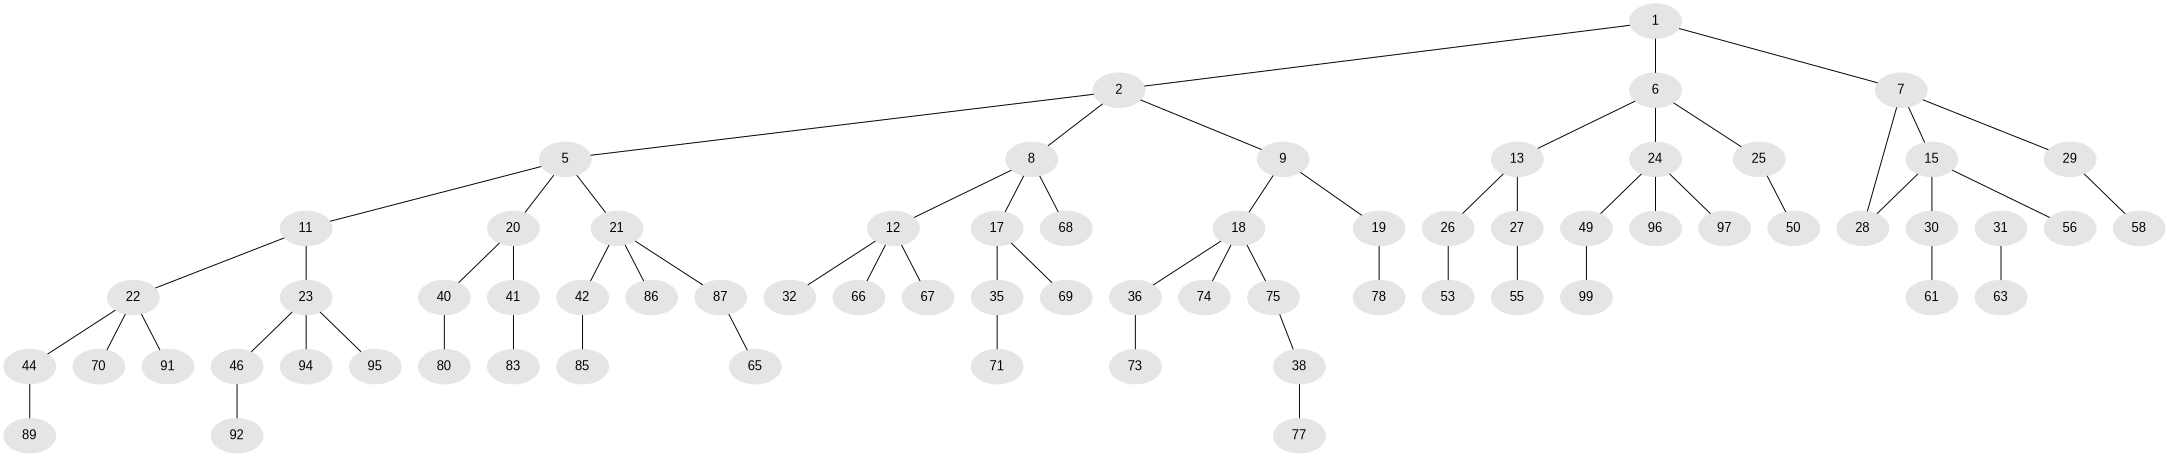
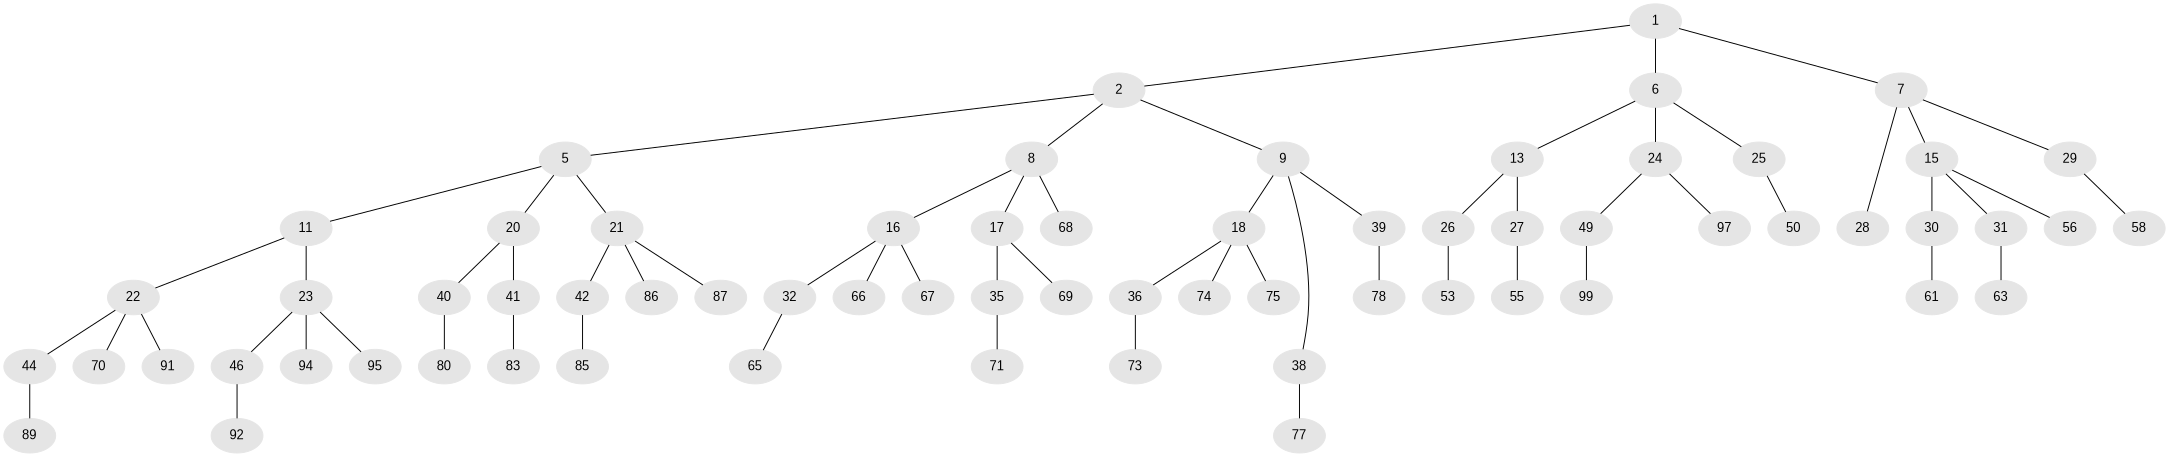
  graph {
    fontname="Liberation Sans"
    node [color=gray90 fontname="Liberation Sans" style=filled latent=0.166667]
    edge [fontname="Liberation Sans"]
    1 [super="+3" latent=""]
    2 [latent=1 super="+4"]
    6 [latent=0.5 super="+12"]
    7 [latent=0.5 super="+14"]
    5 [latent=0.5 super="+10"]
    8 [latent=0.333333]
    9 [latent=0.333333 super="+19"]
    13 [latent=0.333333]
    24 [latent=0.25 super="+48"]
    25 [latent=0.25 super="+51"]
    15 [latent=0.333333]
    28 [latent=0.25 super="+57"]
    29 [latent=0.25 super="+59"]
    11 [latent=0.333333]
    20 [latent=0.25]
    21 [latent=0.25 super="+43"]
-   16 [latent=0.25 super="+33" label=12]
+   16 [latent=0.25 super="+33"]
    17 [latent=0.25 super="+34"]
    68
    18 [latent=0.25 super="+37"]
    38 [latent=0.2 super="+76"]
-   39 [latent=0.2 super="+79" label=19]
+   39 [latent=0.2 super="+79"]
    22 [latent=0.25 super="+45"]
    23 [latent=0.25 super="+47"]
    40 [latent=0.2 super="+81"]
    41 [latent=0.2 super="+82"]
    42 [latent=0.2 super="+84"]
    86
    87
    26 [latent=0.25 super="+52"]
    27 [latent=0.25 super="+54"]
    49 [latent=0.2 super="+98"]
-   96
    97
    50 [latent=0.2 super="+100"]
    30 [latent=0.25 super="+60"]
    31 [latent=0.25 super="+62"]
    56 [latent=0.2]
    58 [latent=0.2]
    32 [latent=0.2 super="+64"]
    66
    67
    35 [latent=0.2 super="+70"]
    69
    36 [latent=0.2 super="+72"]
    74
    75
    77
    78
    44 [latent=0.2 super="+88"]
    n51 [label=70]
    91
    46 [latent=0.2 super="+93"]
    94
    95
    53 [latent=0.2]
    55 [latent=0.2]
    61 [latent=0.2]
    63 [latent=0.2]
    65
    71
    73
    80
    83
    85
    89
    92
    99
    1 -- 2
    1 -- 6
    1 -- 7
    2 -- 5
    2 -- 8
    2 -- 9
    6 -- 13
    6 -- 24
    6 -- 25
    7 -- 15
    7 -- 28
    7 -- 29
    5 -- 11
    5 -- 20
    5 -- 21
    8 -- 16
    8 -- 17
    8 -- 68
    9 -- 18
-   75 -- 38
+   9 -- 38
    9 -- 39
    13 -- 26
    13 -- 27
    24 -- 49
-   24 -- 96
    24 -- 97
    25 -- 50
    15 -- 30
-   15 -- 28
+   15 -- 31
    15 -- 56
    29 -- 58
    11 -- 22
    11 -- 23
    20 -- 40
    20 -- 41
    21 -- 42
    21 -- 86
    21 -- 87
    16 -- 32
    16 -- 66
    16 -- 67
    17 -- 35
    17 -- 69
    18 -- 36
    18 -- 74
    18 -- 75
    38 -- 77
    39 -- 78
    22 -- 44
    22 -- n51
    22 -- 91
    23 -- 46
    23 -- 94
    23 -- 95
    40 -- 80
    41 -- 83
    42 -- 85
    26 -- 53
    27 -- 55
    49 -- 99
    30 -- 61
    31 -- 63
-   87 -- 65
+   32 -- 65
    35 -- 71
    36 -- 73
    44 -- 89
    46 -- 92
  }
